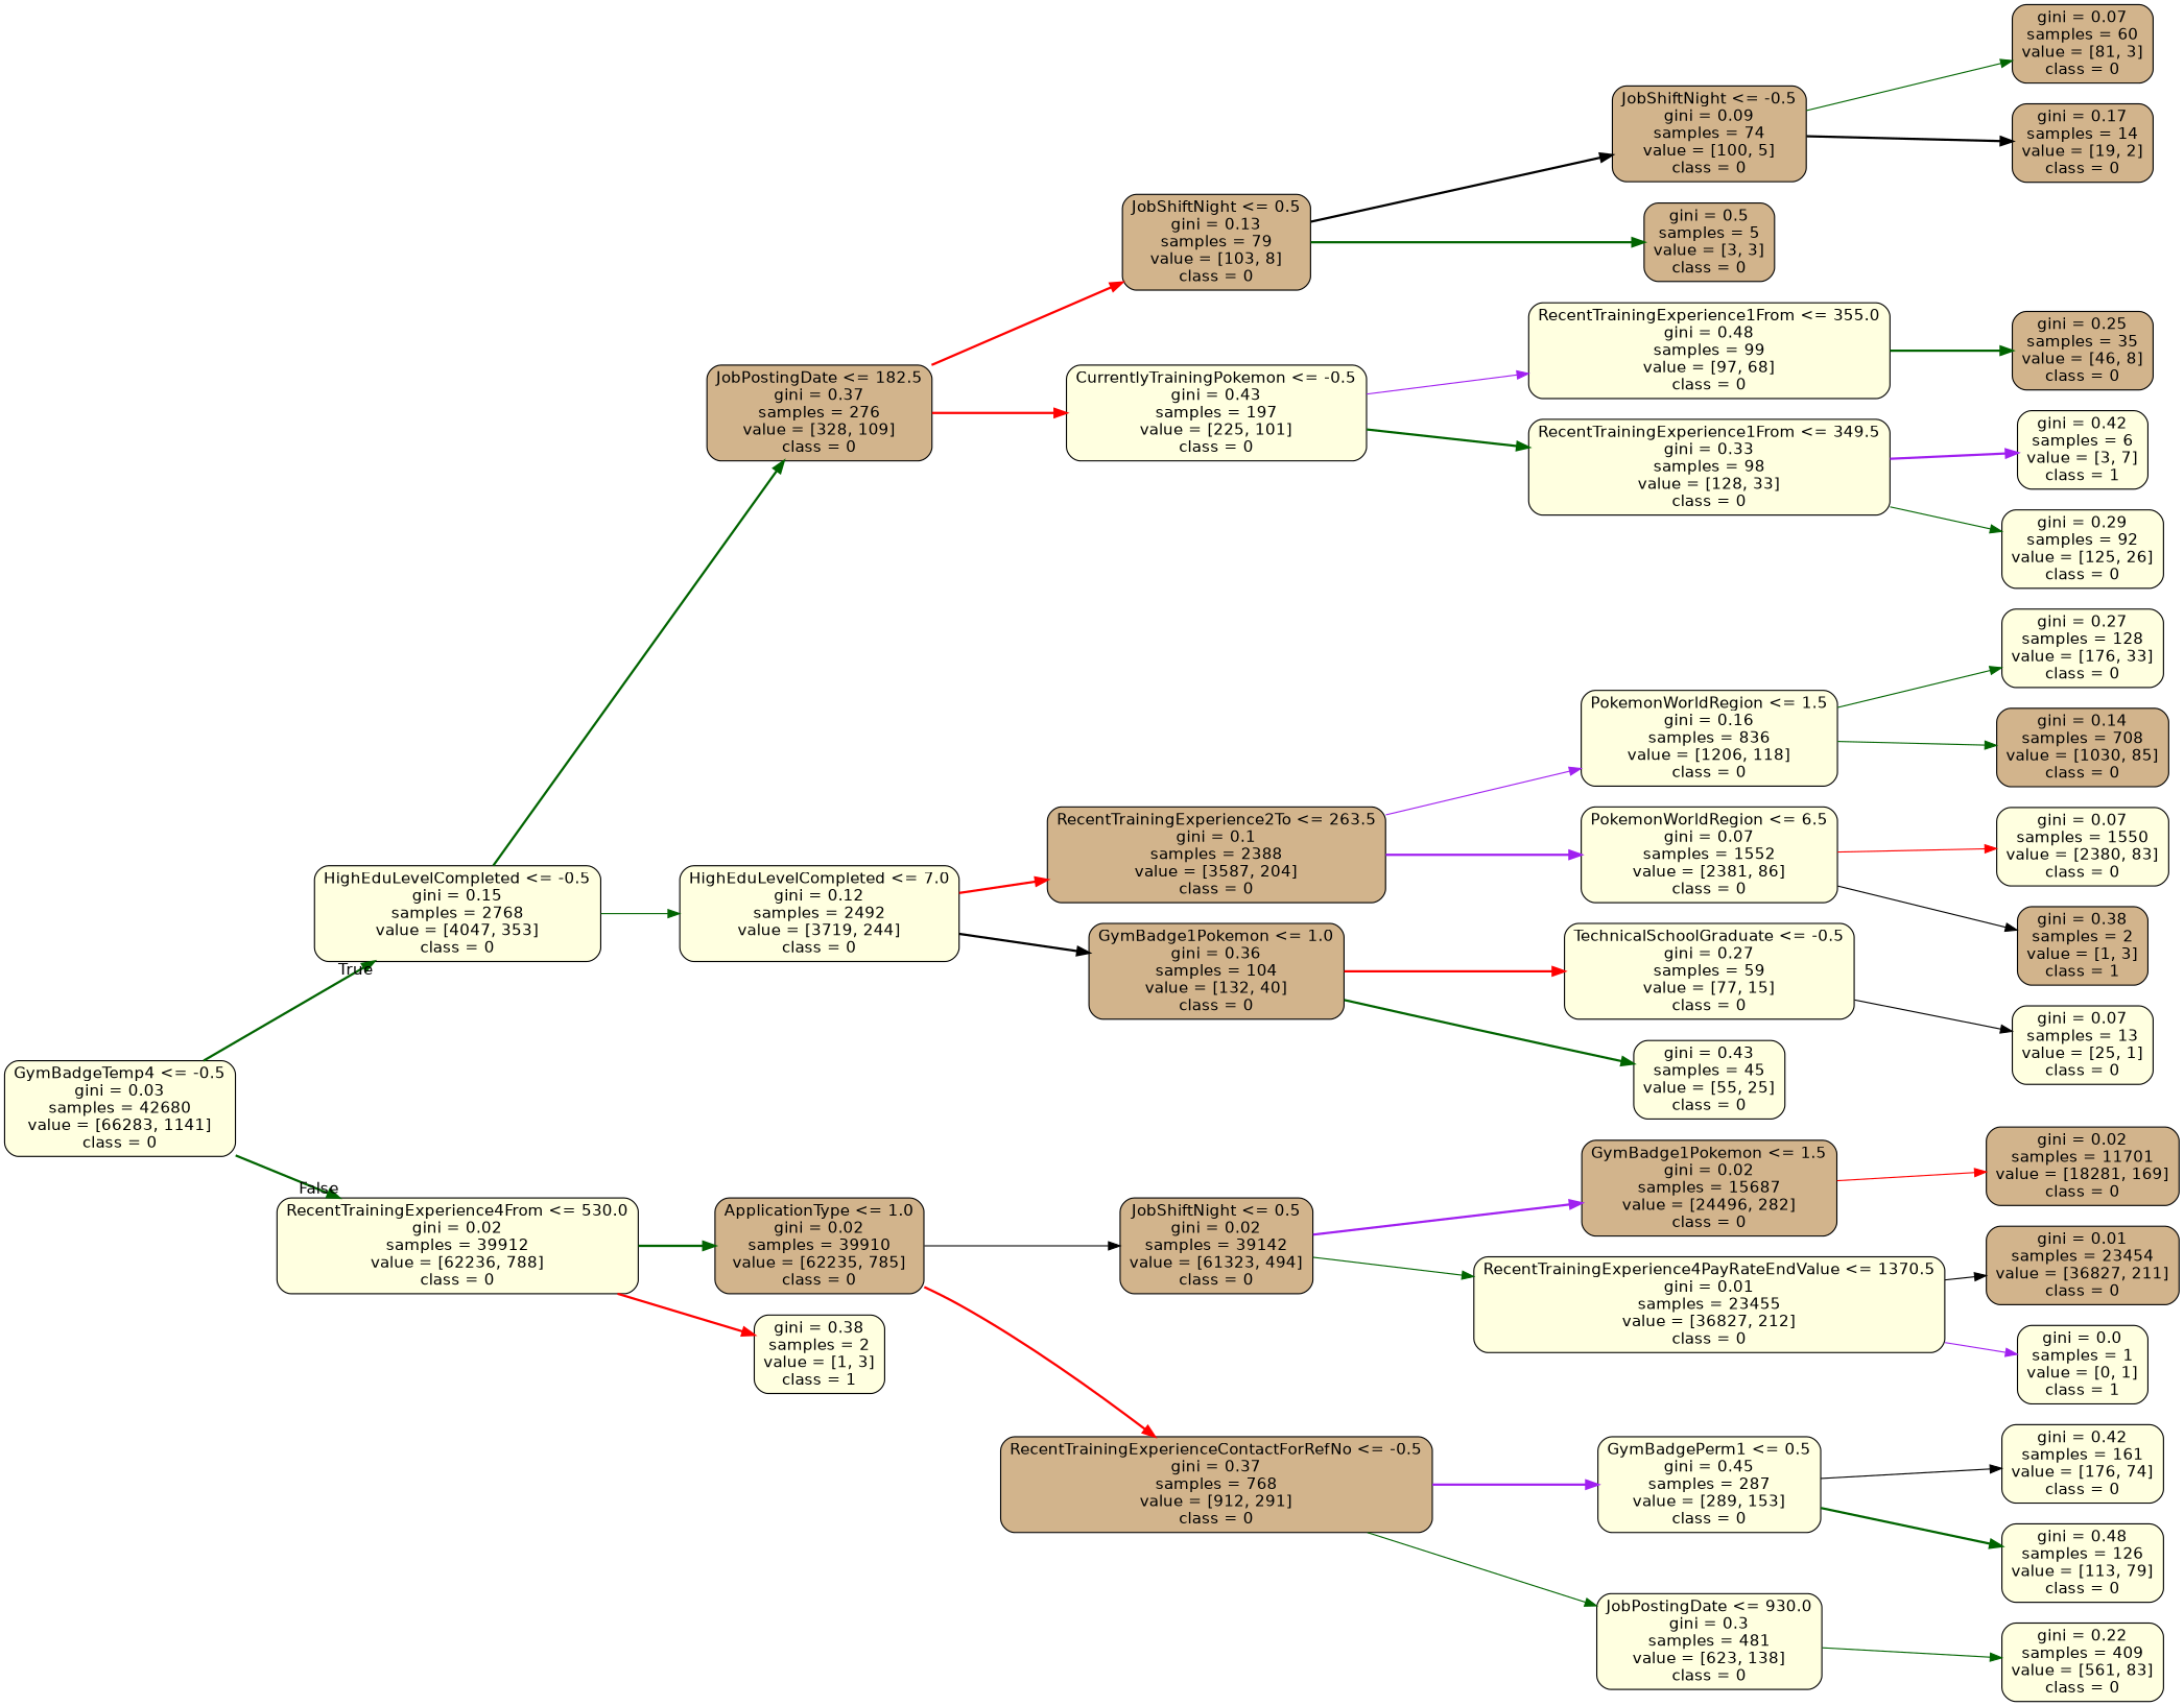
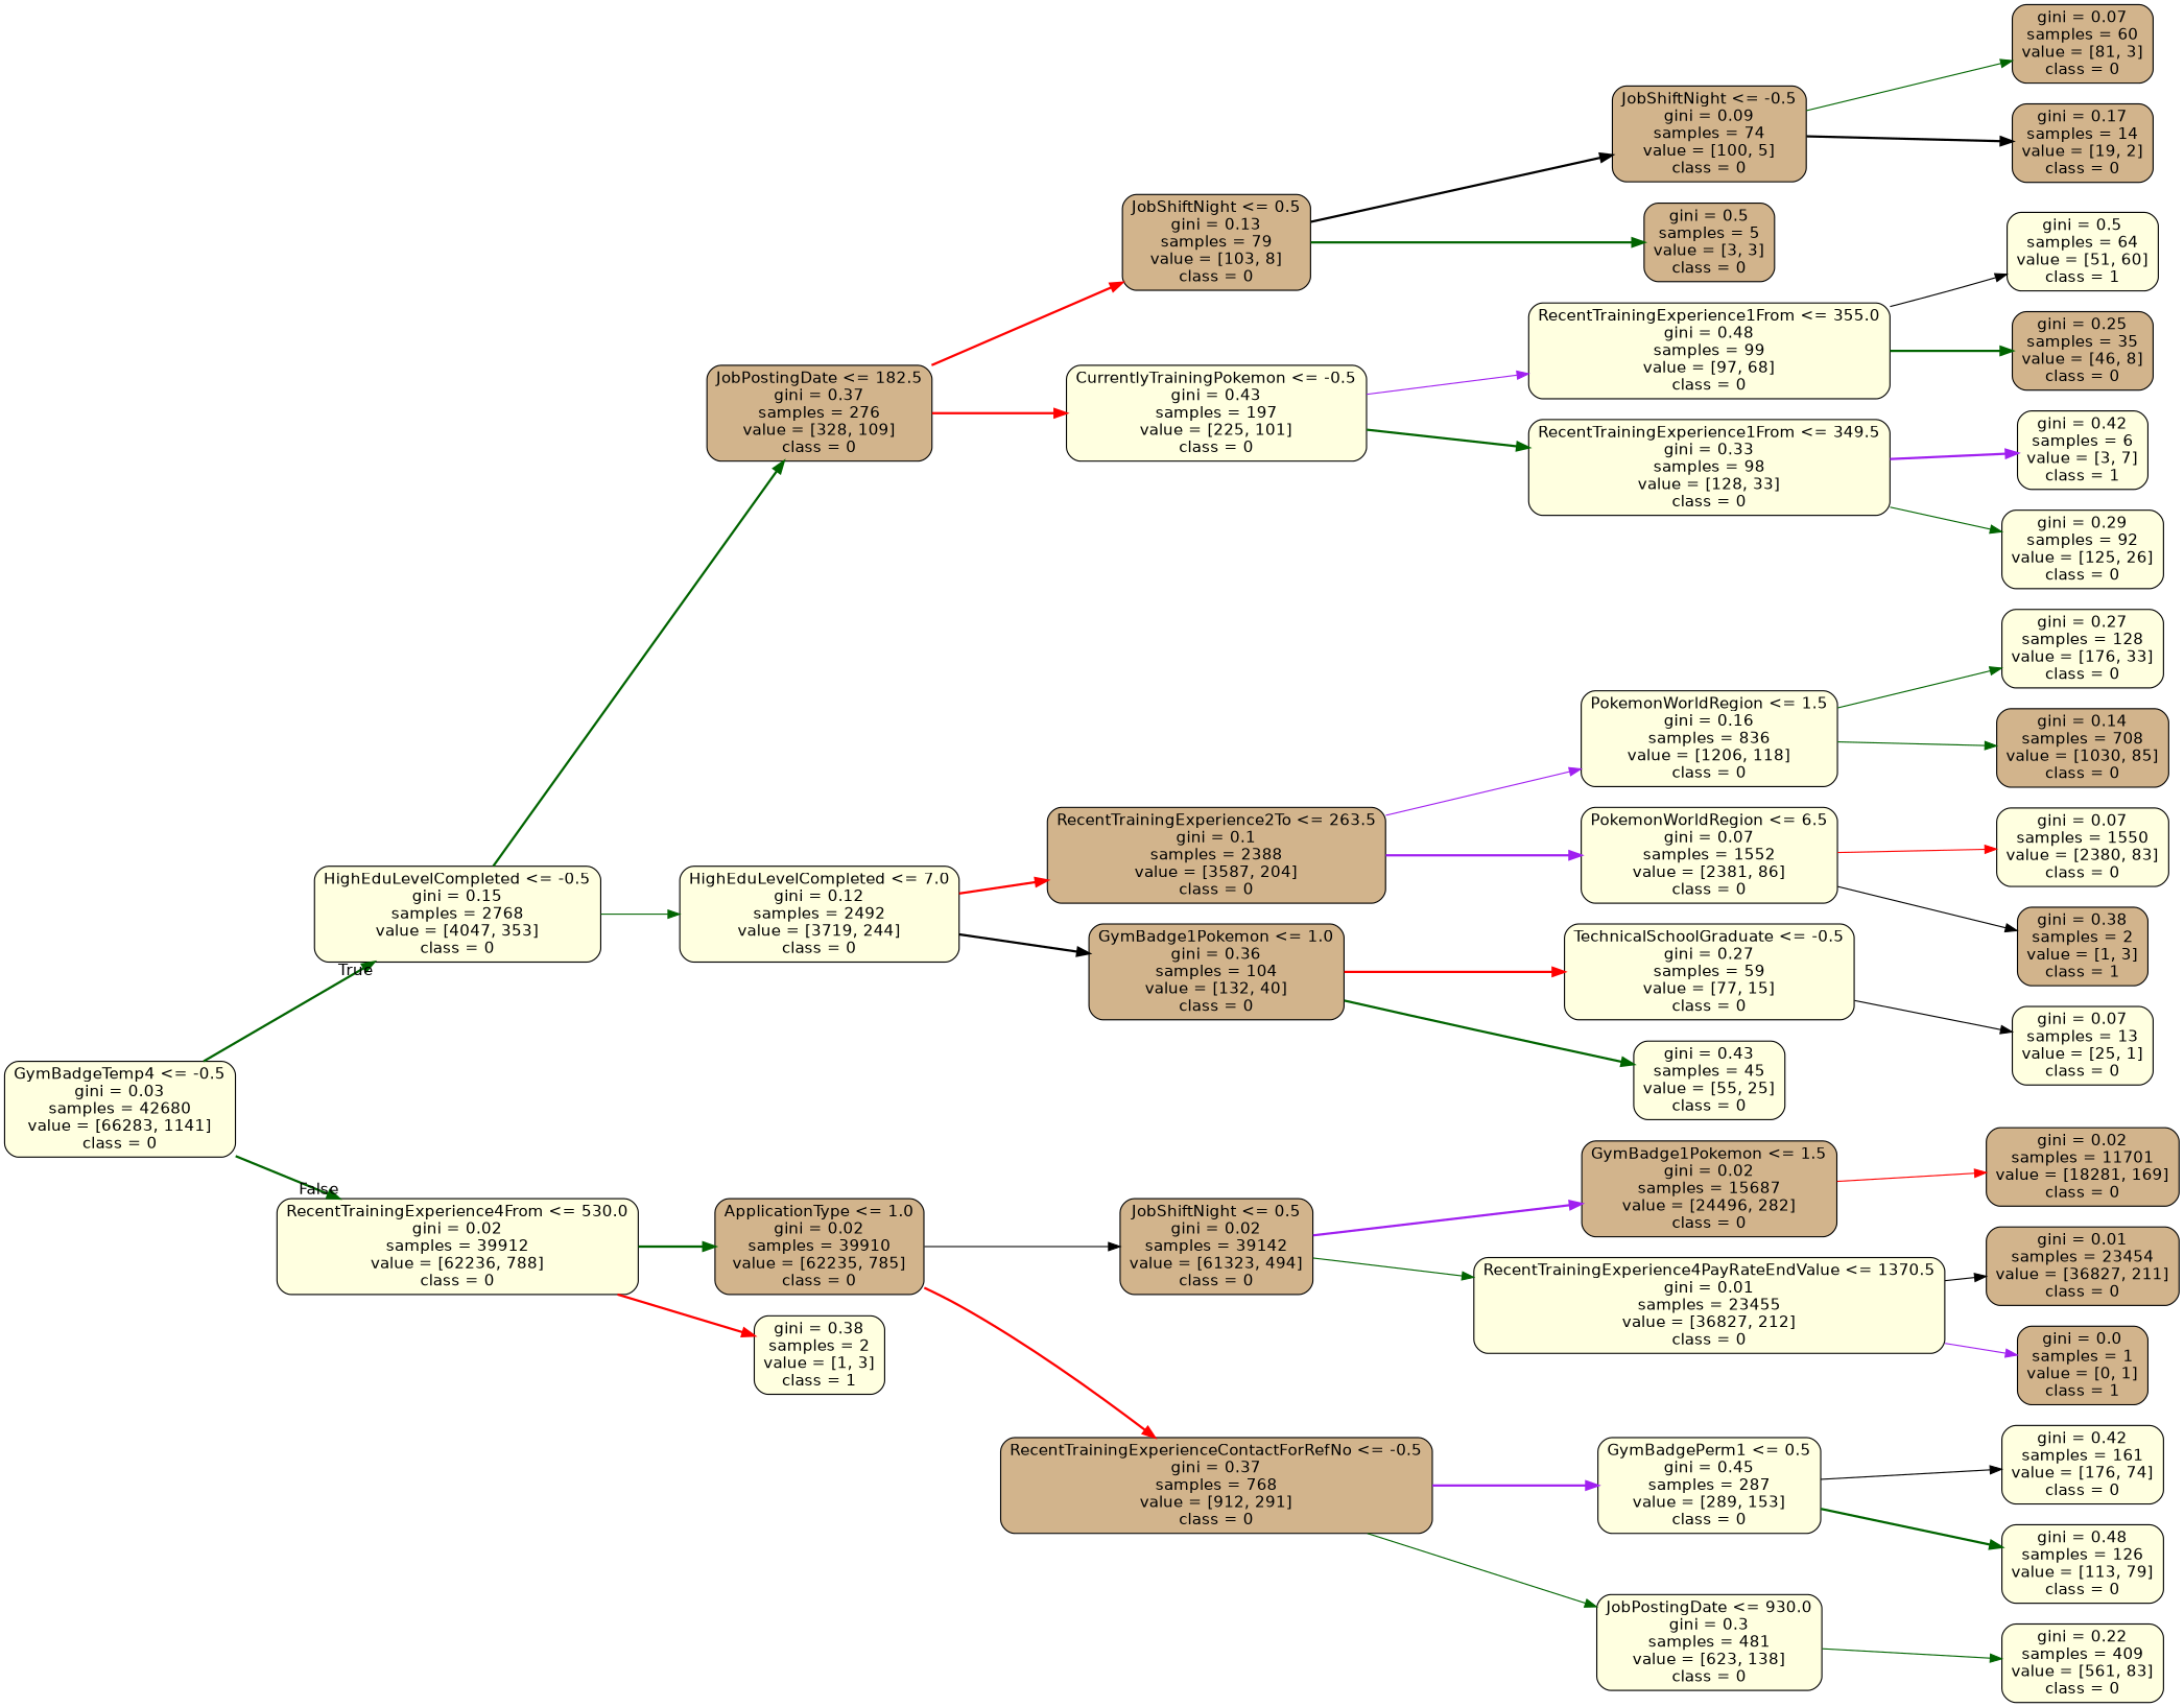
  digraph {
    rankdir=LR
    node [color=black fillcolor=lightyellow fontname=helvetica shape=box style="filled, rounded"]
    edge [color=darkgreen fontname=helvetica style=bold]
    n1 [label="GymBadgeTemp4 <= -0.5\ngini = 0.03\nsamples = 42680\nvalue = [66283, 1141]\nclass = 0"]
    n2 [label="HighEduLevelCompleted <= -0.5\ngini = 0.15\nsamples = 2768\nvalue = [4047, 353]\nclass = 0"]
    n3 [label="RecentTrainingExperience4From <= 530.0\ngini = 0.02\nsamples = 39912\nvalue = [62236, 788]\nclass = 0"]
    n4 [fillcolor=tan label="JobPostingDate <= 182.5\ngini = 0.37\nsamples = 276\nvalue = [328, 109]\nclass = 0"]
    n5 [label="HighEduLevelCompleted <= 7.0\ngini = 0.12\nsamples = 2492\nvalue = [3719, 244]\nclass = 0"]
    n6 [fillcolor=tan label="ApplicationType <= 1.0\ngini = 0.02\nsamples = 39910\nvalue = [62235, 785]\nclass = 0"]
    n7 [label="gini = 0.38\nsamples = 2\nvalue = [1, 3]\nclass = 1"]
    n8 [fillcolor=tan label="JobShiftNight <= 0.5\ngini = 0.13\nsamples = 79\nvalue = [103, 8]\nclass = 0"]
    n9 [label="CurrentlyTrainingPokemon <= -0.5\ngini = 0.43\nsamples = 197\nvalue = [225, 101]\nclass = 0"]
    n10 [fillcolor=tan label="RecentTrainingExperience2To <= 263.5\ngini = 0.1\nsamples = 2388\nvalue = [3587, 204]\nclass = 0"]
    n11 [fillcolor=tan label="GymBadge1Pokemon <= 1.0\ngini = 0.36\nsamples = 104\nvalue = [132, 40]\nclass = 0"]
    n12 [fillcolor=tan label="JobShiftNight <= -0.5\ngini = 0.09\nsamples = 74\nvalue = [100, 5]\nclass = 0"]
    n13 [fillcolor=tan label="gini = 0.5\nsamples = 5\nvalue = [3, 3]\nclass = 0"]
    n14 [label="RecentTrainingExperience1From <= 355.0\ngini = 0.48\nsamples = 99\nvalue = [97, 68]\nclass = 0"]
    n15 [label="RecentTrainingExperience1From <= 349.5\ngini = 0.33\nsamples = 98\nvalue = [128, 33]\nclass = 0"]
    n16 [fillcolor=tan label="gini = 0.07\nsamples = 60\nvalue = [81, 3]\nclass = 0"]
    n17 [fillcolor=tan label="gini = 0.17\nsamples = 14\nvalue = [19, 2]\nclass = 0"]
+   n18 [label="gini = 0.5\nsamples = 64\nvalue = [51, 60]\nclass = 1"]
    n19 [fillcolor=tan label="gini = 0.25\nsamples = 35\nvalue = [46, 8]\nclass = 0"]
    n20 [label="gini = 0.42\nsamples = 6\nvalue = [3, 7]\nclass = 1"]
    n21 [label="gini = 0.29\nsamples = 92\nvalue = [125, 26]\nclass = 0"]
    n22 [label="PokemonWorldRegion <= 1.5\ngini = 0.16\nsamples = 836\nvalue = [1206, 118]\nclass = 0"]
    n23 [label="PokemonWorldRegion <= 6.5\ngini = 0.07\nsamples = 1552\nvalue = [2381, 86]\nclass = 0"]
    n24 [label="TechnicalSchoolGraduate <= -0.5\ngini = 0.27\nsamples = 59\nvalue = [77, 15]\nclass = 0"]
    n25 [label="gini = 0.43\nsamples = 45\nvalue = [55, 25]\nclass = 0"]
    n26 [label="gini = 0.27\nsamples = 128\nvalue = [176, 33]\nclass = 0"]
    n27 [fillcolor=tan label="gini = 0.14\nsamples = 708\nvalue = [1030, 85]\nclass = 0"]
    n28 [label="gini = 0.07\nsamples = 1550\nvalue = [2380, 83]\nclass = 0"]
    n29 [fillcolor=tan label="gini = 0.38\nsamples = 2\nvalue = [1, 3]\nclass = 1"]
    n30 [label="gini = 0.07\nsamples = 13\nvalue = [25, 1]\nclass = 0"]
    n31 [fillcolor=tan label="JobShiftNight <= 0.5\ngini = 0.02\nsamples = 39142\nvalue = [61323, 494]\nclass = 0"]
    n32 [fillcolor=tan label="RecentTrainingExperienceContactForRefNo <= -0.5\ngini = 0.37\nsamples = 768\nvalue = [912, 291]\nclass = 0"]
    n33 [fillcolor=tan label="GymBadge1Pokemon <= 1.5\ngini = 0.02\nsamples = 15687\nvalue = [24496, 282]\nclass = 0"]
    n34 [label="RecentTrainingExperience4PayRateEndValue <= 1370.5\ngini = 0.01\nsamples = 23455\nvalue = [36827, 212]\nclass = 0"]
    n35 [label="GymBadgePerm1 <= 0.5\ngini = 0.45\nsamples = 287\nvalue = [289, 153]\nclass = 0"]
    n36 [label="JobPostingDate <= 930.0\ngini = 0.3\nsamples = 481\nvalue = [623, 138]\nclass = 0"]
    n37 [fillcolor=tan label="gini = 0.02\nsamples = 11701\nvalue = [18281, 169]\nclass = 0"]
    n38 [fillcolor=tan label="gini = 0.01\nsamples = 23454\nvalue = [36827, 211]\nclass = 0"]
-   n39 [label="gini = 0.0\nsamples = 1\nvalue = [0, 1]\nclass = 1"]
+   n39 [fillcolor=tan label="gini = 0.0\nsamples = 1\nvalue = [0, 1]\nclass = 1"]
    n40 [label="gini = 0.42\nsamples = 161\nvalue = [176, 74]\nclass = 0"]
    n41 [label="gini = 0.48\nsamples = 126\nvalue = [113, 79]\nclass = 0"]
    n42 [label="gini = 0.22\nsamples = 409\nvalue = [561, 83]\nclass = 0"]
    n1 -> n2 [headlabel=True labelangle=45 labeldistance=2.5]
    n1 -> n3 [headlabel=False labelangle=-45 labeldistance=2.5]
    n2 -> n4
    n2 -> n5 [style=solid]
    n3 -> n6
    n3 -> n7 [color=red]
    n4 -> n8 [color=red]
    n4 -> n9 [color=red]
    n5 -> n10 [color=red]
    n5 -> n11 [color=black]
    n6 -> n31 [color=black style=solid]
    n6 -> n32 [color=red]
    n8 -> n12 [color=black]
    n8 -> n13
    n9 -> n14 [color=purple style=solid]
    n9 -> n15
    n10 -> n22 [color=purple style=solid]
    n10 -> n23 [color=purple]
    n11 -> n24 [color=red]
    n11 -> n25
    n12 -> n16 [style=solid]
    n12 -> n17 [color=black]
+   n14 -> n18 [color=black style=solid]
    n14 -> n19
    n15 -> n20 [color=purple]
    n15 -> n21 [style=solid]
    n22 -> n26 [style=solid]
    n22 -> n27 [style=solid]
    n23 -> n28 [color=red style=solid]
    n23 -> n29 [color=black style=solid]
    n24 -> n30 [color=black style=solid]
    n31 -> n33 [color=purple]
    n31 -> n34 [style=solid]
    n32 -> n35 [color=purple]
    n32 -> n36 [style=solid]
    n33 -> n37 [color=red style=solid]
    n34 -> n38 [color=black style=solid]
    n34 -> n39 [color=purple style=solid]
    n35 -> n40 [color=black style=solid]
    n35 -> n41
    n36 -> n42 [style=solid]
  }
